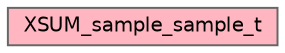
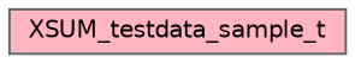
  digraph {
    rankdir=LR
-   n1 [color=grey40 fillcolor=lightpink fontname=Helvetica fontsize=10 height=0.2 label=XSUM_sample_sample_t shape=box style=filled width=0.4]
+   n1 [color=grey40 fillcolor=lightpink fontname=Helvetica fontsize=10 height=0.2 label=XSUM_testdata_sample_t shape=box style=filled width=0.4]
  }
